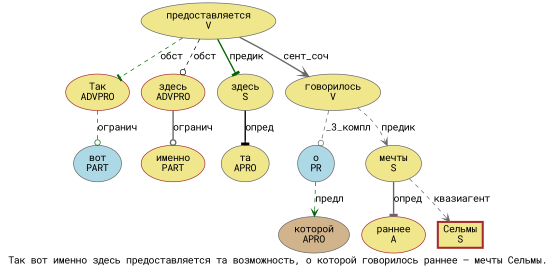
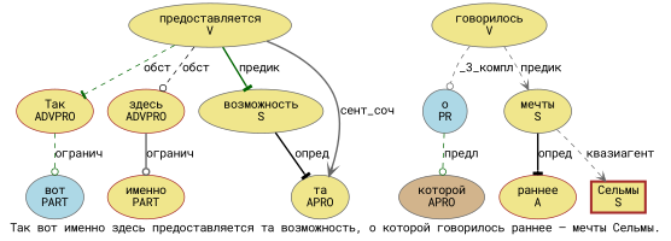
  digraph {
    fontname="Roboto Mono"
    label="Так вот именно здесь предоставляется та возможность, о которой говорилось раннее — мечты Сельмы."
    node [color=gray40 fillcolor=khaki fontname="Roboto Mono" penwidth=1 shape=ellipse style=filled]
    edge [arrowhead=odot color=gray40 fontname="Roboto Mono" style=dashed]
    n1 [color=brown label="Так\nADVPRO"]
    n2 [fillcolor=lightblue label="вот\nPART"]
    n3 [color=brown label="именно\nPART"]
    n4 [color=brown label="здесь\nADVPRO"]
    n5 [label="предоставляется\nV"]
-   n6 [label="здесь\nS"]
+   n6 [label="возможность\nS"]
    n7 [label="говорилось\nV"]
    n8 [label="та\nAPRO"]
    n9 [fillcolor=lightblue label="о\nPR"]
    n10 [label="мечты\nS"]
    n11 [fillcolor=tan label="которой\nAPRO"]
    n12 [color=brown label="раннее\nA"]
    n13 [color=brown label="Сельмы\nS" penwidth=3 shape=box]
    n1 -> n2 [color=darkgreen label="огранич"]
    n4 -> n3 [label="огранич" style=bold]
    n5 -> n1 [arrowhead=tee color=darkgreen label="обст"]
    n5 -> n4 [color=black label="обст"]
    n5 -> n6 [arrowhead=tee color=darkgreen label="предик" style=bold]
-   n5 -> n7 [arrowhead=vee label="сент_соч" style=bold]
+   n5 -> n8 [arrowhead=vee label="сент_соч" style=bold]
    n6 -> n8 [arrowhead=tee color=black label="опред" style=bold]
    n7 -> n9 [label="_3_компл"]
    n7 -> n10 [arrowhead=vee label="предик"]
-   n9 -> n11 [arrowhead=vee color=darkgreen label="предл"]
-   n10 -> n12 [arrowhead=tee label="опред" style=bold]
+   n9 -> n11 [color=darkgreen label="предл"]
+   n10 -> n12 [arrowhead=tee color=black label="опред" style=bold]
    n10 -> n13 [arrowhead=vee label="квазиагент"]
  }
